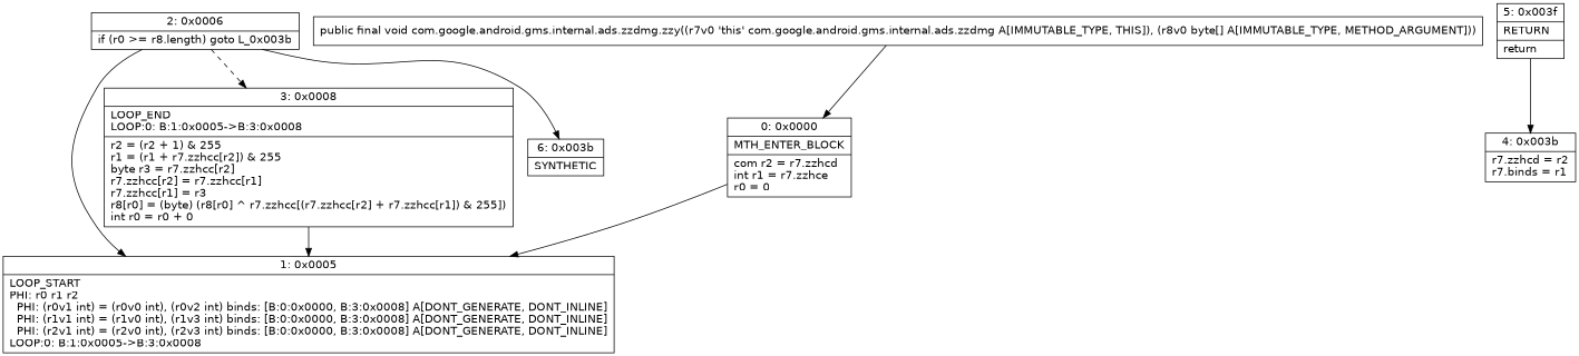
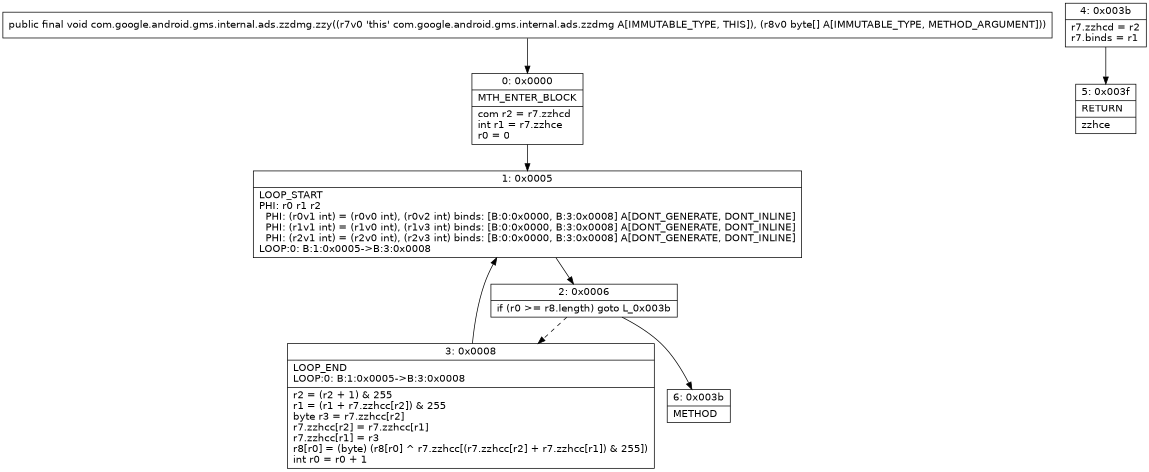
  digraph {
    fontname="DejaVu Sans"
    node [fontname="DejaVu Sans" shape=record]
    edge [fontname="DejaVu Sans"]
    n1 [label="{0\:\ 0x0000|MTH_ENTER_BLOCK\l|com r2 = r7.zzhcd\lint r1 = r7.zzhce\lr0 = 0\l}"]
    n2 [label="{1\:\ 0x0005|LOOP_START\lPHI: r0 r1 r2 \l  PHI: (r0v1 int) = (r0v0 int), (r0v2 int) binds: [B:0:0x0000, B:3:0x0008] A[DONT_GENERATE, DONT_INLINE]\l  PHI: (r1v1 int) = (r1v0 int), (r1v3 int) binds: [B:0:0x0000, B:3:0x0008] A[DONT_GENERATE, DONT_INLINE]\l  PHI: (r2v1 int) = (r2v0 int), (r2v3 int) binds: [B:0:0x0000, B:3:0x0008] A[DONT_GENERATE, DONT_INLINE]\lLOOP:0: B:1:0x0005\-\>B:3:0x0008\l}"]
    n3 [label="{2\:\ 0x0006|if (r0 \>= r8.length) goto L_0x003b\l}"]
-   n4 [label="{3\:\ 0x0008|LOOP_END\lLOOP:0: B:1:0x0005\-\>B:3:0x0008\l|r2 = (r2 + 1) & 255\lr1 = (r1 + r7.zzhcc[r2]) & 255\lbyte r3 = r7.zzhcc[r2]\lr7.zzhcc[r2] = r7.zzhcc[r1]\lr7.zzhcc[r1] = r3\lr8[r0] = (byte) (r8[r0] ^ r7.zzhcc[(r7.zzhcc[r2] + r7.zzhcc[r1]) & 255])\lint r0 = r0 + 0\l}"]
-   n5 [label="{6\:\ 0x003b|SYNTHETIC\l}"]
+   n4 [label="{3\:\ 0x0008|LOOP_END\lLOOP:0: B:1:0x0005\-\>B:3:0x0008\l|r2 = (r2 + 1) & 255\lr1 = (r1 + r7.zzhcc[r2]) & 255\lbyte r3 = r7.zzhcc[r2]\lr7.zzhcc[r2] = r7.zzhcc[r1]\lr7.zzhcc[r1] = r3\lr8[r0] = (byte) (r8[r0] ^ r7.zzhcc[(r7.zzhcc[r2] + r7.zzhcc[r1]) & 255])\lint r0 = r0 + 1\l}"]
+   n5 [label="{6\:\ 0x003b|METHOD\l}"]
    n6 [label="{4\:\ 0x003b|r7.zzhcd = r2\lr7.binds = r1\l}"]
-   n7 [label="{5\:\ 0x003f|RETURN\l|return\l}"]
+   n7 [label="{5\:\ 0x003f|RETURN\l|zzhce\l}"]
    n8 [label="{public final void com.google.android.gms.internal.ads.zzdmg.zzy((r7v0 'this' com.google.android.gms.internal.ads.zzdmg A[IMMUTABLE_TYPE, THIS]), (r8v0 byte[] A[IMMUTABLE_TYPE, METHOD_ARGUMENT])) }"]
    n1 -> n2
-   n3 -> n2
+   n2 -> n3
    n3 -> n4 [style=dashed]
    n3 -> n5
    n4 -> n2
-   n7 -> n6
+   n6 -> n7
    n8 -> n1
  }
